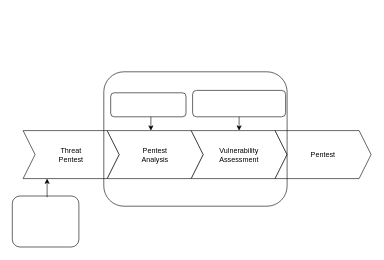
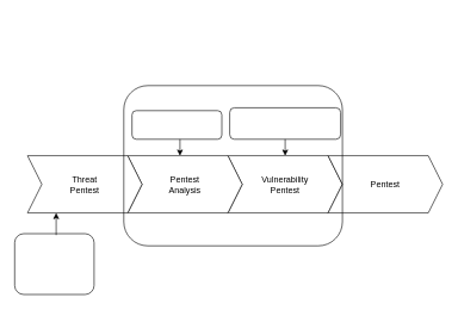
  <mxCell id="0" />
  <mxCell id="1" parent="0" />
- <mxCell id="2" value="Vulnerability&lt;br&gt;Assessment" style="shape=step;perimeter=stepPerimeter;whiteSpace=wrap;html=1;fixedSize=1;" vertex="1" parent="1"><mxGeometry x="318" y="217" width="160" height="80" as="geometry" /></mxCell>
+ <mxCell id="2" value="Vulnerability&lt;br&gt;Pentest" style="shape=step;perimeter=stepPerimeter;whiteSpace=wrap;html=1;fixedSize=1;" vertex="1" parent="1"><mxGeometry x="318" y="217" width="160" height="80" as="geometry" /></mxCell>
  <mxCell id="3" value="Pentest &lt;br&gt;Analysis" style="shape=step;perimeter=stepPerimeter;whiteSpace=wrap;html=1;fixedSize=1;" vertex="1" parent="1"><mxGeometry x="178" y="217" width="160" height="80" as="geometry" /></mxCell>
  <mxCell id="4" value="Threat &lt;br&gt;Pentest" style="shape=step;perimeter=stepPerimeter;whiteSpace=wrap;html=1;fixedSize=1;" vertex="1" parent="1"><mxGeometry x="38" y="217" width="160" height="80" as="geometry" /></mxCell>
  <mxCell id="5" value="Pentest" style="shape=step;perimeter=stepPerimeter;whiteSpace=wrap;html=1;fixedSize=1;" vertex="1" parent="1"><mxGeometry x="458" y="217" width="160" height="80" as="geometry" /></mxCell>
  <mxCell id="6" value="" style="shape=image;imageAspect=0;aspect=fixed;verticalLabelPosition=bottom;verticalAlign=top;strokeColor=#000000;fillColor=none;image=https://jenkins.io/images/gsoc/jenkins-gsoc-transparent.png;" vertex="1" parent="1"><mxGeometry x="293" y="20" width="82.41" height="99" as="geometry" /></mxCell>
  <mxCell id="7" value="" style="shape=image;imageAspect=0;aspect=fixed;verticalLabelPosition=bottom;verticalAlign=top;strokeColor=#000000;fillColor=none;image=https://miro.medium.com/max/462/1*s6nP7ee0BgedhkgGMXjObw.png;" vertex="1" parent="1"><mxGeometry x="321.57" y="150" width="80.93" height="48" as="geometry" /></mxCell>
  <mxCell id="8" value="" style="shape=image;imageAspect=0;aspect=fixed;verticalLabelPosition=bottom;verticalAlign=top;strokeColor=#000000;fillColor=none;image=https://2.bp.blogspot.com/-ok98MLVoPgw/WlL9zzFSvlI/AAAAAAAAJ28/rDLmkQ9i4oo9g1FMIECqc3XzJ_Z2a1vPgCLcBGAs/s1600/archerysec_1_photo.png;" vertex="1" parent="1"><mxGeometry x="407.5" y="165" width="60.39" height="18" as="geometry" /></mxCell>
  <mxCell id="9" value="" style="rounded=1;whiteSpace=wrap;html=1;strokeColor=#000000;fillColor=none;" vertex="1" parent="1"><mxGeometry x="320.5" y="150" width="155" height="44" as="geometry" /></mxCell>
  <mxCell id="10" value="" style="endArrow=classic;html=1;exitX=0.5;exitY=1;exitDx=0;exitDy=0;entryX=0.5;entryY=0;entryDx=0;entryDy=0;" edge="1" parent="1" source="9" target="2"><mxGeometry width="50" height="50" relative="1" as="geometry"><mxPoint x="303" y="254" as="sourcePoint" /><mxPoint x="353" y="204" as="targetPoint" /></mxGeometry></mxCell>
  <mxCell id="11" value="" style="rounded=1;whiteSpace=wrap;html=1;strokeColor=#000000;fillColor=none;" vertex="1" parent="1"><mxGeometry x="184" y="154" width="125.5" height="40" as="geometry" /></mxCell>
  <mxCell id="12" value="" style="shape=image;imageAspect=0;aspect=fixed;verticalLabelPosition=bottom;verticalAlign=top;strokeColor=#000000;fillColor=none;image=https://www.sonarqube.org/logos/index/sonarqube-logo.png;" vertex="1" parent="1"><mxGeometry x="198" y="156" width="90.32" height="33" as="geometry" /></mxCell>
  <mxCell id="13" value="" style="endArrow=classic;html=1;exitX=0.5;exitY=1;exitDx=0;exitDy=0;entryX=0.5;entryY=0;entryDx=0;entryDy=0;" edge="1" parent="1"><mxGeometry width="50" height="50" relative="1" as="geometry"><mxPoint x="251" y="194" as="sourcePoint" /><mxPoint x="251" y="217" as="targetPoint" /></mxGeometry></mxCell>
  <mxCell id="14" value="" style="endArrow=classic;html=1;exitX=0.5;exitY=0;exitDx=0;exitDy=0;entryX=0.25;entryY=1;entryDx=0;entryDy=0;" edge="1" parent="1" source="17" target="4"><mxGeometry width="50" height="50" relative="1" as="geometry"><mxPoint x="284" y="370" as="sourcePoint" /><mxPoint x="118" y="347" as="targetPoint" /></mxGeometry></mxCell>
  <mxCell id="15" value="" style="rounded=1;whiteSpace=wrap;html=1;strokeColor=#000000;fillColor=none;" vertex="1" parent="1"><mxGeometry x="172.5" y="119" width="305.5" height="224" as="geometry" /></mxCell>
  <mxCell id="16" value="" style="rounded=1;whiteSpace=wrap;html=1;strokeColor=#000000;fillColor=none;" vertex="1" parent="1"><mxGeometry x="20" y="326" width="111" height="85" as="geometry" /></mxCell>
  <mxCell id="17" value="" style="shape=image;imageAspect=0;aspect=fixed;verticalLabelPosition=bottom;verticalAlign=top;strokeColor=#000000;fillColor=none;image=https://threatdragon.org/public/content/images/threatdragon_logo_image.svg;" vertex="1" parent="1"><mxGeometry x="38" y="328" width="80" height="80" as="geometry" /></mxCell>
